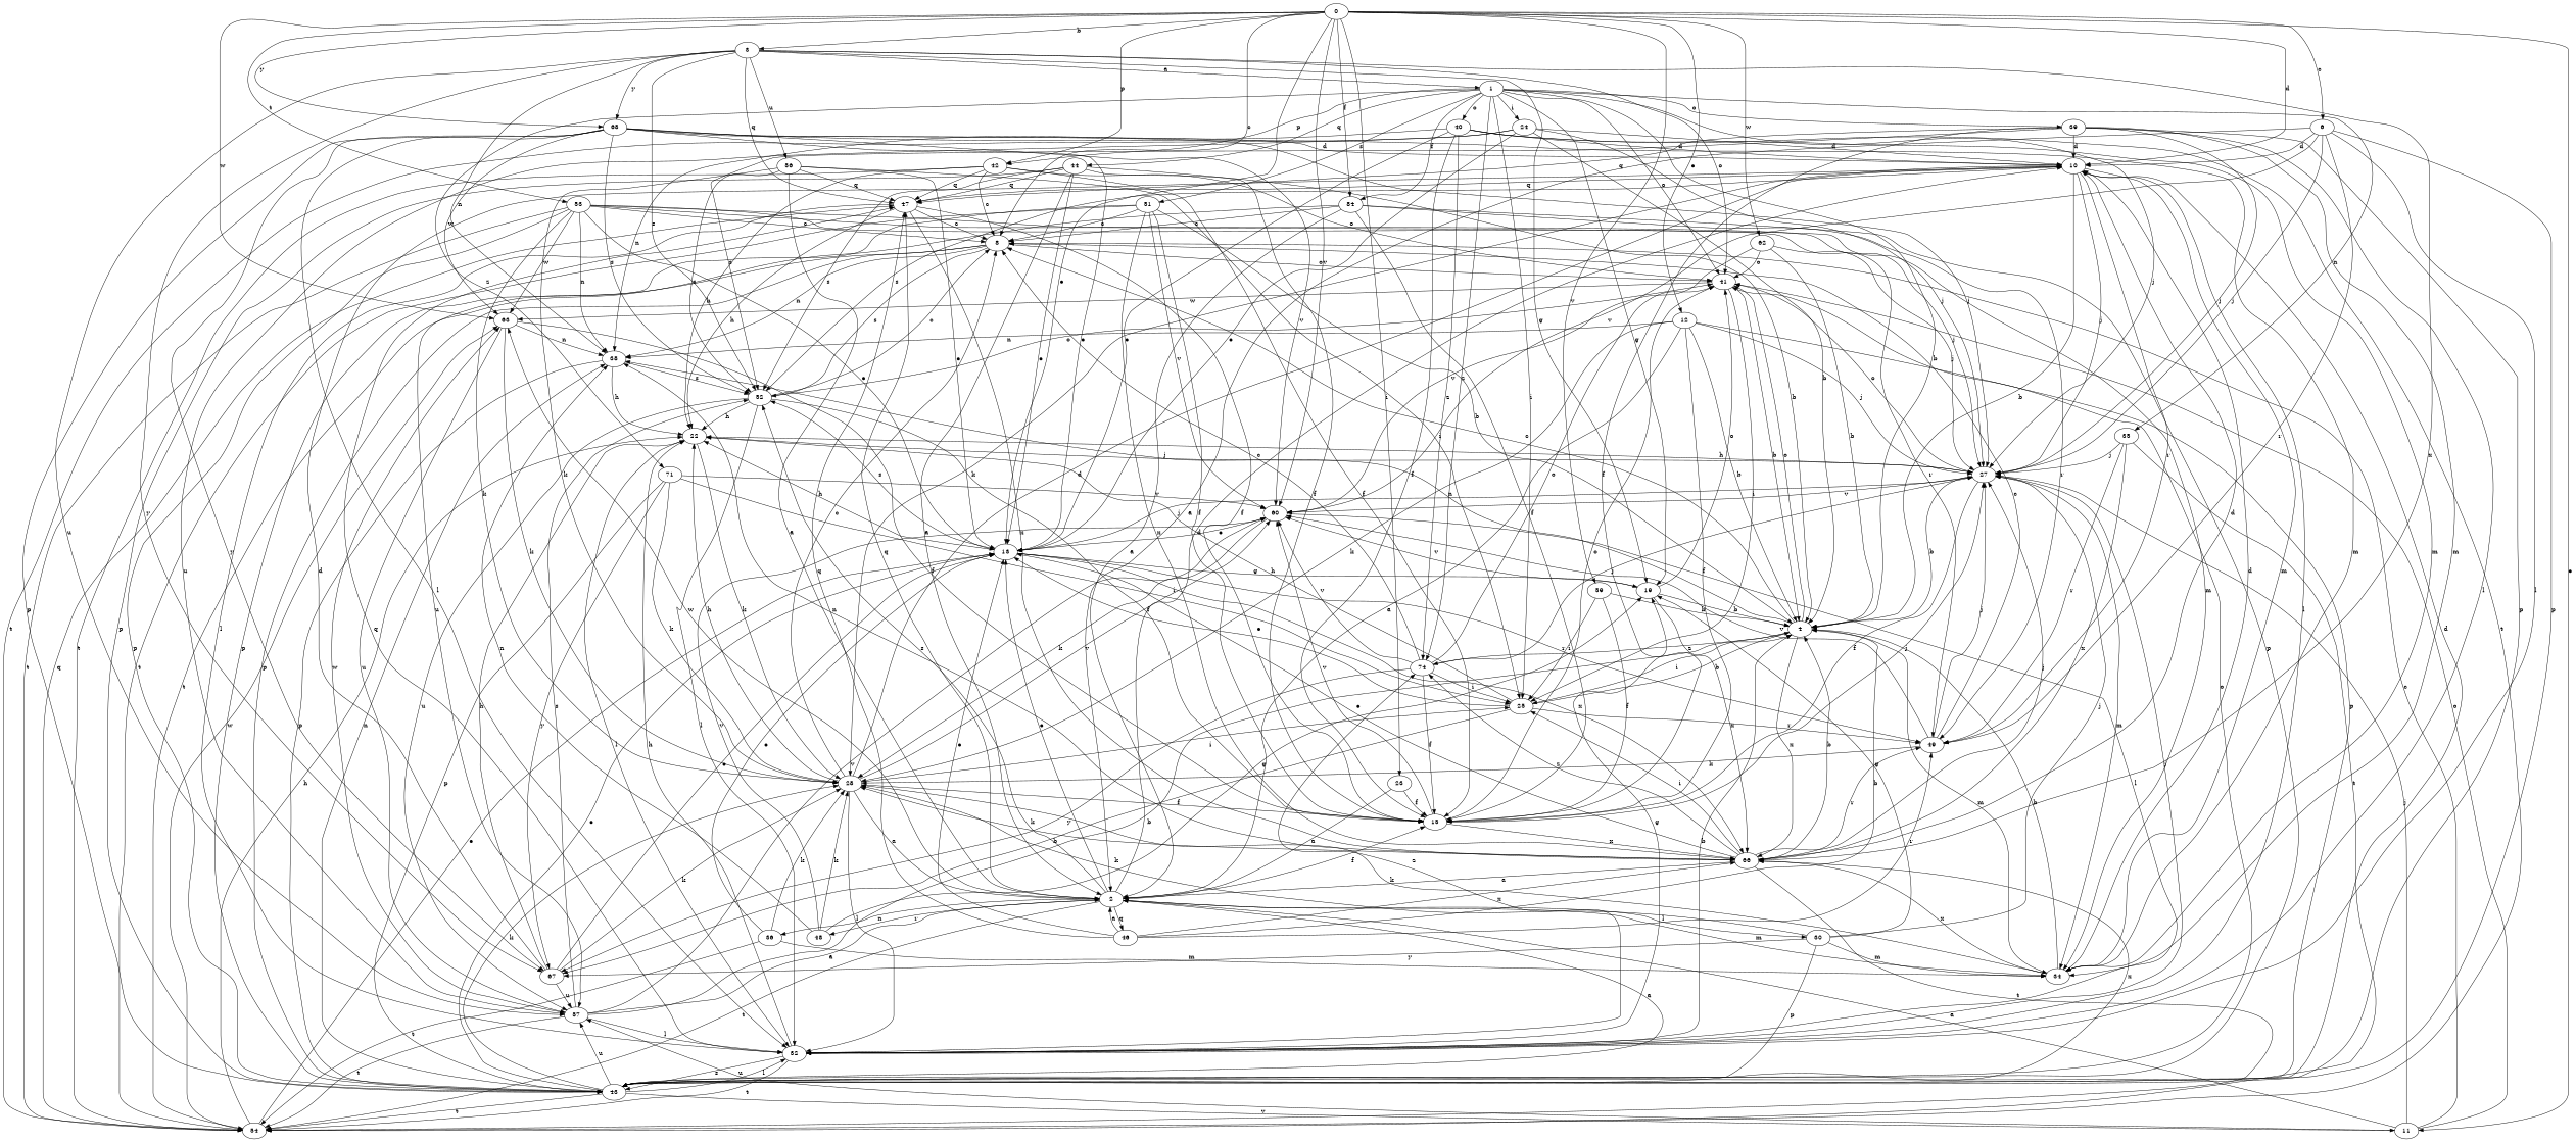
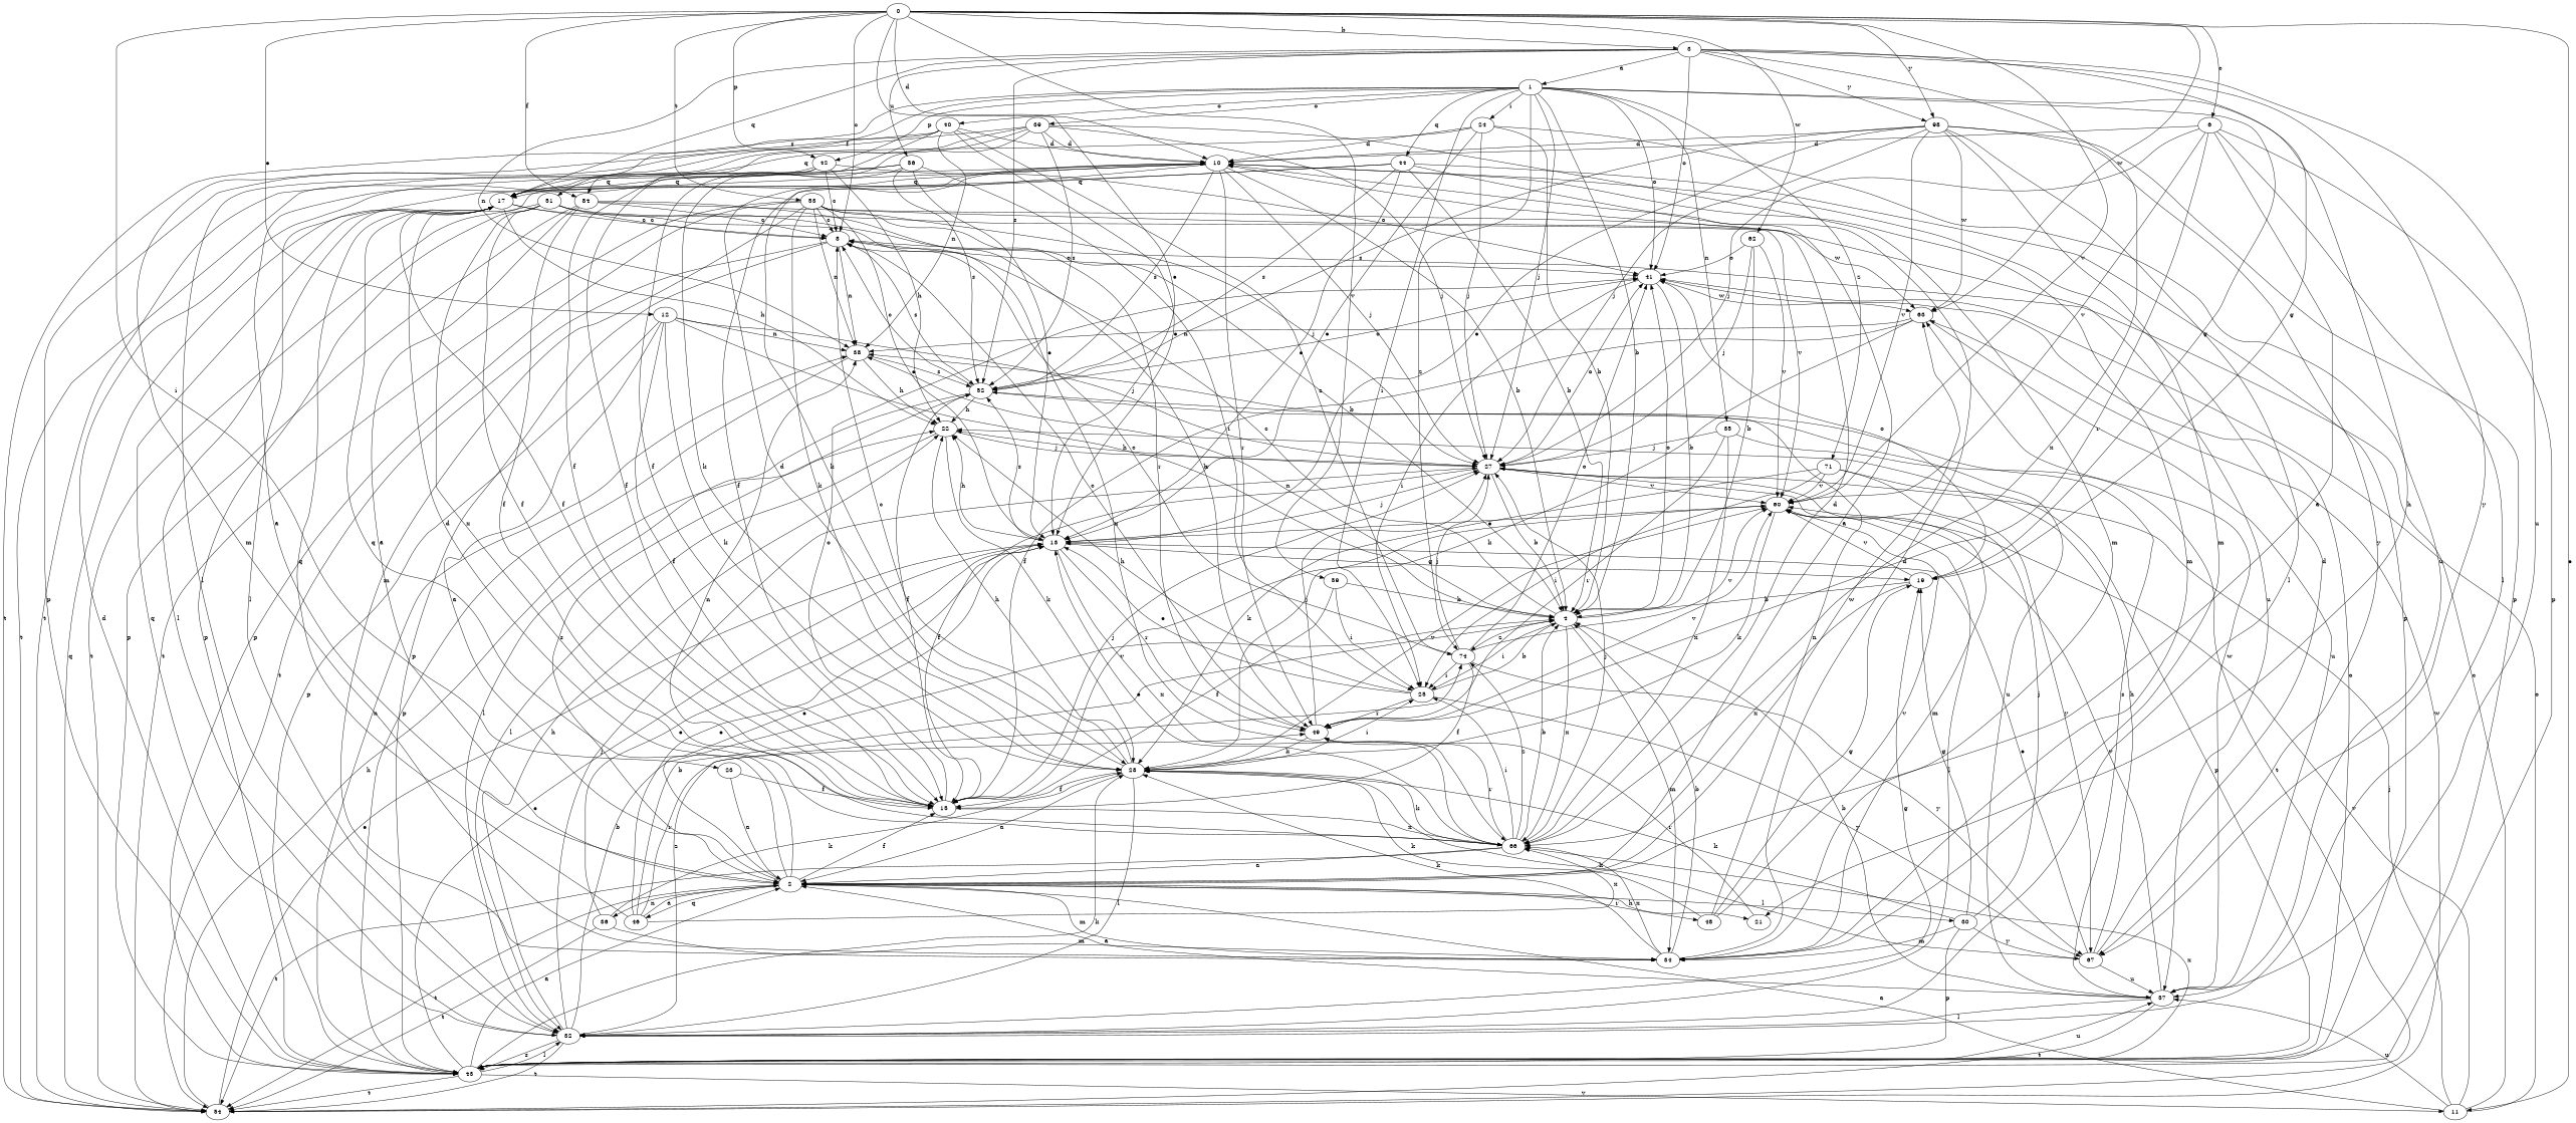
  strict digraph {
    0
    3
    6
    8
    10
    11
    12
    13
    n9 [label=84]
    23
    42
    53
    59
    60
    62
    63
-   68
+   68 [label=98]
    1
    19
    41
-   47
+   47 [label=17]
    52
    38
    56
    57
    66
    n27 [label=67]
    27
    2
    32
    43
    49
    54
    4
    34
    28
    n37 [label=15]
    22
    25
+   21
    24
    35
    39
    40
    44
    51
    71
    74
    30
    36
    46
    48
    0 -> 3 [label=b]
    0 -> 6 [label=c]
    0 -> 8 [label=c]
    0 -> 10 [label=d]
    0 -> 11 [label=e]
    0 -> 12 [label=e]
    0 -> 13 [label=e]
    0 -> n9 [label=f]
    0 -> 23 [label=i]
    0 -> 42 [label=p]
    0 -> 53 [label=t]
    0 -> 59 [label=v]
    0 -> 60 [label=v]
    0 -> 62 [label=w]
    0 -> 63 [label=w]
    0 -> 68 [label=y]
    3 -> 68 [label=y]
    3 -> 1 [label=a]
    3 -> 19 [label=g]
    3 -> 41 [label=o]
    3 -> 47 [label=q]
    3 -> 52 [label=s]
    3 -> 38 [label=n]
    3 -> 56 [label=u]
    3 -> 57 [label=u]
    3 -> 66 [label=x]
    3 -> n27 [label=y]
    6 -> 10 [label=d]
    6 -> 60 [label=v]
    6 -> 27 [label=j]
    6 -> 2 [label=a]
    6 -> 32 [label=l]
    6 -> 43 [label=p]
    6 -> 49 [label=r]
    8 -> 41 [label=o]
    8 -> 52 [label=s]
    8 -> 38 [label=n]
    8 -> 43 [label=p]
    8 -> 54 [label=t]
    10 -> 47 [label=q]
    10 -> 52 [label=s]
    10 -> 27 [label=j]
    10 -> 32 [label=l]
    10 -> 49 [label=r]
    10 -> 4 [label=b]
    10 -> 34 [label=m]
    10 -> 28 [label=k]
    11 -> 8 [label=c]
+   11 -> 60 [label=v]
    11 -> 41 [label=o]
    11 -> 57 [label=u]
    11 -> 27 [label=j]
    11 -> 2 [label=a]
    12 -> 38 [label=n]
    12 -> 27 [label=j]
    12 -> 2 [label=a]
    12 -> 43 [label=p]
    12 -> 4 [label=b]
    12 -> 28 [label=k]
    12 -> n37 [label=f]
    13 -> 19 [label=g]
    13 -> 52 [label=s]
    13 -> 66 [label=x]
    13 -> 27 [label=j]
    13 -> 49 [label=r]
    13 -> 22 [label=h]
    n9 -> 8 [label=c]
    n9 -> 57 [label=u]
    n9 -> 2 [label=a]
    n9 -> 43 [label=p]
    n9 -> 49 [label=r]
    n9 -> n37 [label=f]
    23 -> 2 [label=a]
    23 -> n37 [label=f]
    42 -> 8 [label=c]
    42 -> 41 [label=o]
    42 -> 47 [label=q]
    42 -> 54 [label=t]
    42 -> n37 [label=f]
    42 -> 22 [label=h]
    53 -> 8 [label=c]
    53 -> 13 [label=e]
    53 -> 63 [label=w]
    53 -> 38 [label=n]
    53 -> 27 [label=j]
    53 -> 43 [label=p]
    53 -> 49 [label=r]
    53 -> 54 [label=t]
    53 -> 34 [label=m]
    53 -> 28 [label=k]
    59 -> 4 [label=b]
    59 -> n37 [label=f]
    59 -> 25 [label=i]
    60 -> 13 [label=e]
    60 -> 32 [label=l]
    60 -> 28 [label=k]
    62 -> 60 [label=v]
    62 -> 41 [label=o]
    62 -> 27 [label=j]
    62 -> 4 [label=b]
    63 -> 38 [label=n]
    63 -> 57 [label=u]
    63 -> 28 [label=k]
    63 -> n37 [label=f]
    68 -> 10 [label=d]
    68 -> 13 [label=e]
    68 -> 60 [label=v]
    68 -> 63 [label=w]
    68 -> 52 [label=s]
    68 -> n27 [label=y]
    68 -> 27 [label=j]
    68 -> 32 [label=l]
    68 -> 43 [label=p]
    68 -> 34 [label=m]
    1 -> n9 [label=f]
    1 -> 42 [label=p]
    1 -> 19 [label=g]
    1 -> 41 [label=o]
    1 -> 27 [label=j]
    1 -> 4 [label=b]
    1 -> 25 [label=i]
+   1 -> 21 [label=h]
    1 -> 24 [label=i]
    1 -> 35 [label=n]
    1 -> 39 [label=o]
    1 -> 40 [label=o]
    1 -> 44 [label=q]
    1 -> 51 [label=s]
    1 -> 71 [label=z]
    1 -> 74 [label=z]
    19 -> 60 [label=v]
    19 -> 41 [label=o]
    19 -> 66 [label=x]
    19 -> 4 [label=b]
    41 -> 63 [label=w]
    41 -> 4 [label=b]
    41 -> 25 [label=i]
    47 -> 8 [label=c]
    47 -> 66 [label=x]
    47 -> 32 [label=l]
    47 -> n37 [label=f]
    47 -> 22 [label=h]
    52 -> 8 [label=c]
    52 -> 41 [label=o]
    52 -> 57 [label=u]
    52 -> 32 [label=l]
    52 -> n37 [label=f]
    52 -> 22 [label=h]
    38 -> 52 [label=s]
    38 -> 43 [label=p]
    38 -> 22 [label=h]
    56 -> 13 [label=e]
    56 -> 47 [label=q]
    56 -> 52 [label=s]
    56 -> 2 [label=a]
    56 -> 28 [label=k]
    56 -> 25 [label=i]
    57 -> 60 [label=v]
    57 -> 63 [label=w]
    57 -> 52 [label=s]
    57 -> 2 [label=a]
    57 -> 32 [label=l]
    57 -> 54 [label=t]
    57 -> 4 [label=b]
    66 -> 10 [label=d]
    66 -> 13 [label=e]
    66 -> 38 [label=n]
    66 -> 27 [label=j]
    66 -> 2 [label=a]
    66 -> 49 [label=r]
    66 -> 54 [label=t]
    66 -> 4 [label=b]
    66 -> 28 [label=k]
    66 -> 25 [label=i]
    66 -> 74 [label=z]
    n27 -> 10 [label=d]
    n27 -> 13 [label=e]
    n27 -> 57 [label=u]
    n27 -> 28 [label=k]
    n27 -> 22 [label=h]
    27 -> 60 [label=v]
    27 -> 41 [label=o]
    27 -> 4 [label=b]
    27 -> 34 [label=m]
    27 -> n37 [label=f]
    27 -> 22 [label=h]
    2 -> 10 [label=d]
    2 -> 13 [label=e]
    2 -> 63 [label=w]
    2 -> 47 [label=q]
    2 -> 52 [label=s]
    2 -> 54 [label=t]
    2 -> 34 [label=m]
    2 -> n37 [label=f]
+   2 -> 21 [label=h]
    2 -> 30 [label=l]
    2 -> 36 [label=n]
    2 -> 46 [label=q]
    2 -> 48 [label=r]
    32 -> 19 [label=g]
    32 -> 47 [label=q]
    32 -> 27 [label=j]
    32 -> 43 [label=s]
    32 -> 54 [label=t]
    32 -> 4 [label=b]
    32 -> 22 [label=h]
    32 -> 74 [label=z]
    43 -> 10 [label=d]
    43 -> 11 [label=v]
    43 -> 13 [label=e]
    43 -> 41 [label=o]
    43 -> 38 [label=n]
    43 -> 57 [label=u]
    43 -> 66 [label=x]
    43 -> 2 [label=a]
    43 -> 32 [label=l]
    43 -> 54 [label=t]
    43 -> 28 [label=k]
    49 -> 8 [label=c]
    49 -> 60 [label=v]
    49 -> 27 [label=j]
    49 -> 28 [label=k]
    54 -> 13 [label=e]
    54 -> 63 [label=w]
    54 -> 47 [label=q]
    54 -> 22 [label=h]
    4 -> 8 [label=c]
    4 -> 41 [label=o]
    4 -> 38 [label=n]
    4 -> 66 [label=x]
    4 -> 34 [label=m]
    4 -> 25 [label=i]
    4 -> 74 [label=z]
    34 -> 10 [label=d]
    34 -> 66 [label=x]
    34 -> 4 [label=b]
    34 -> 28 [label=k]
    28 -> 8 [label=c]
    28 -> 10 [label=d]
    28 -> 60 [label=v]
    28 -> 2 [label=a]
    28 -> 32 [label=l]
    28 -> n37 [label=f]
    28 -> 22 [label=h]
    28 -> 25 [label=i]
    n37 -> 60 [label=v]
    n37 -> 41 [label=o]
    n37 -> 66 [label=x]
    n37 -> 27 [label=j]
    22 -> 27 [label=j]
    22 -> 32 [label=l]
    22 -> 28 [label=k]
    25 -> 13 [label=e]
-   25 -> n27 [label=b]
+   25 -> n27 [label=y]
    25 -> 49 [label=r]
    25 -> 4 [label=b]
    25 -> 22 [label=h]
+   21 -> 49 [label=r]
    24 -> 10 [label=d]
    24 -> 13 [label=e]
    24 -> 57 [label=u]
    24 -> 27 [label=j]
    24 -> 54 [label=t]
    24 -> 4 [label=b]
    35 -> 66 [label=x]
    35 -> 27 [label=j]
    35 -> 49 [label=r]
    35 -> 54 [label=t]
    39 -> 10 [label=d]
    39 -> 47 [label=q]
    39 -> 52 [label=s]
    39 -> 27 [label=j]
    39 -> 32 [label=l]
    39 -> 43 [label=p]
    39 -> 34 [label=m]
    39 -> n37 [label=f]
    40 -> 10 [label=d]
    40 -> 13 [label=e]
    40 -> 38 [label=n]
    40 -> 54 [label=t]
    40 -> 34 [label=m]
    40 -> n37 [label=f]
    40 -> 74 [label=z]
    44 -> 13 [label=e]
    44 -> 47 [label=q]
    44 -> 52 [label=s]
    44 -> 2 [label=a]
    44 -> 43 [label=p]
    44 -> 4 [label=b]
    44 -> n37 [label=f]
    51 -> 8 [label=c]
    51 -> 60 [label=v]
    51 -> 66 [label=x]
    51 -> 43 [label=p]
    51 -> 54 [label=t]
    51 -> 4 [label=b]
    51 -> n37 [label=f]
    71 -> 60 [label=v]
    71 -> n27 [label=y]
    71 -> 43 [label=p]
    71 -> 28 [label=k]
    71 -> 25 [label=i]
    74 -> 8 [label=c]
    74 -> 60 [label=v]
    74 -> 41 [label=o]
    74 -> n27 [label=y]
    74 -> 27 [label=j]
    74 -> n37 [label=f]
    74 -> 25 [label=i]
    30 -> 19 [label=g]
    30 -> n27 [label=y]
    30 -> 27 [label=j]
    30 -> 43 [label=p]
    30 -> 34 [label=m]
    30 -> 28 [label=k]
    36 -> 13 [label=e]
    36 -> 54 [label=t]
    36 -> 34 [label=m]
    36 -> 28 [label=k]
    46 -> 13 [label=e]
    46 -> 47 [label=q]
    46 -> 66 [label=x]
    46 -> 2 [label=a]
    46 -> 49 [label=r]
    46 -> 4 [label=b]
    48 -> 60 [label=v]
    48 -> 19 [label=g]
    48 -> 38 [label=n]
    48 -> 28 [label=k]
  }
